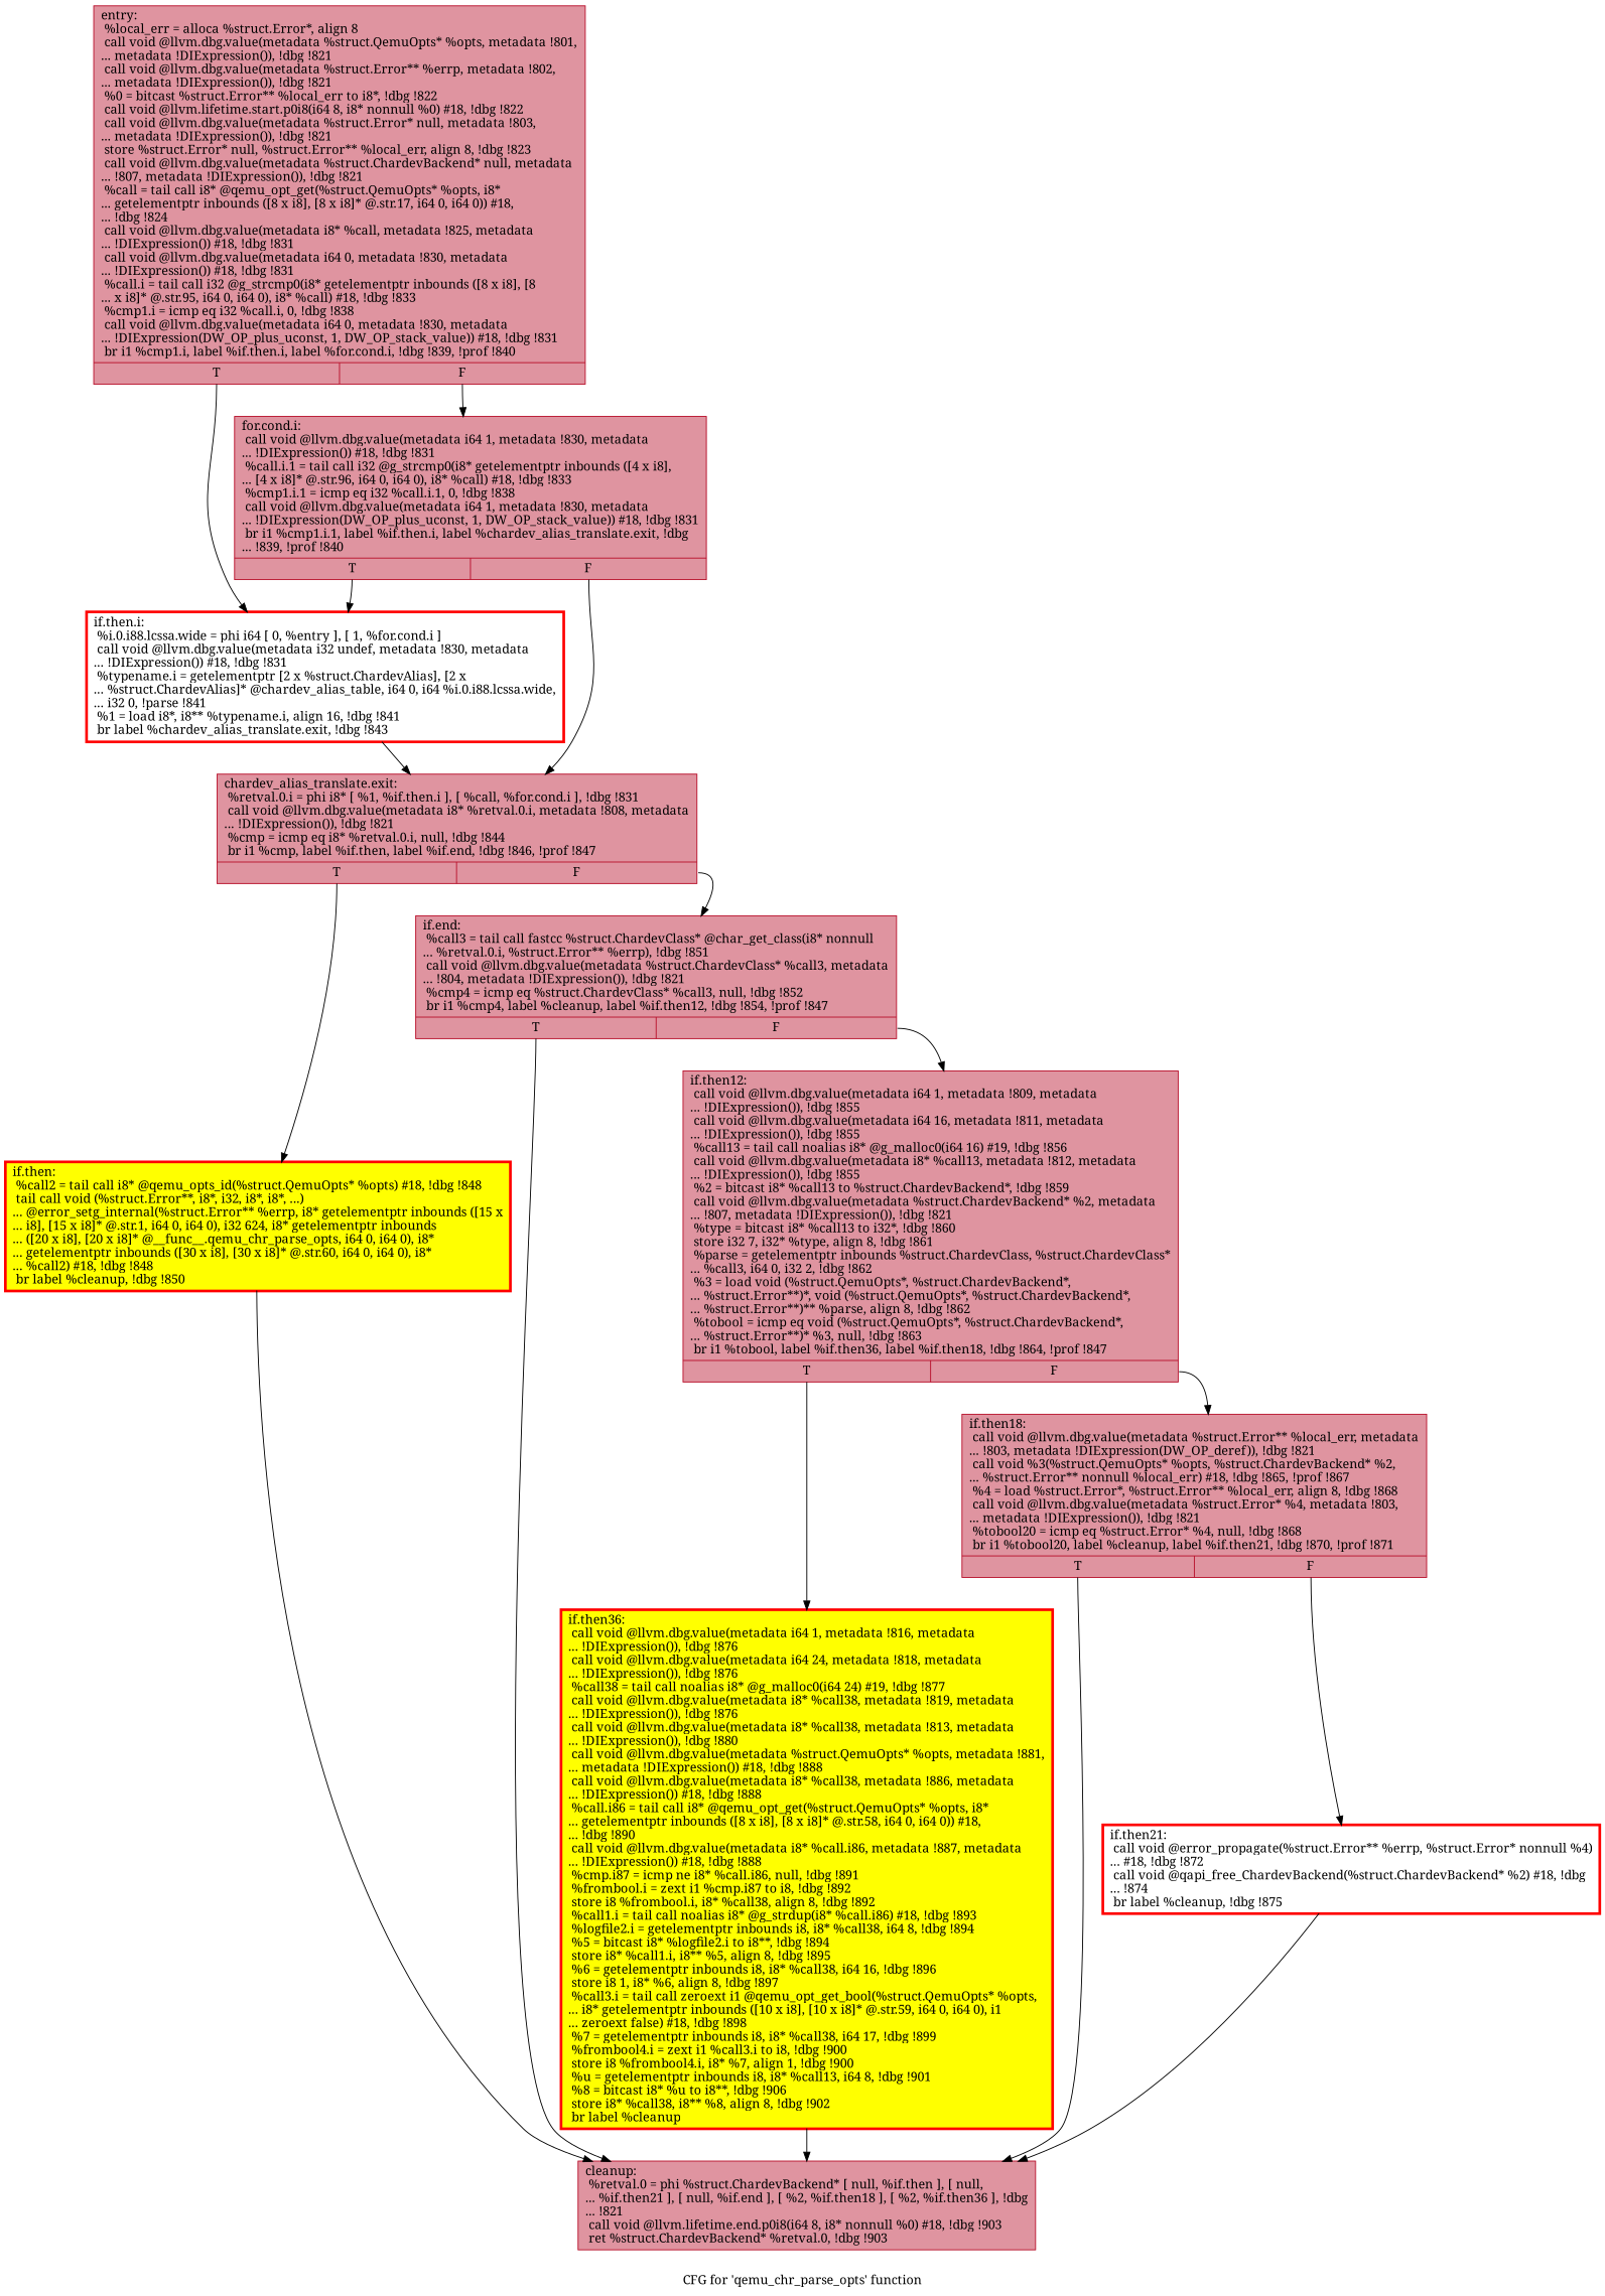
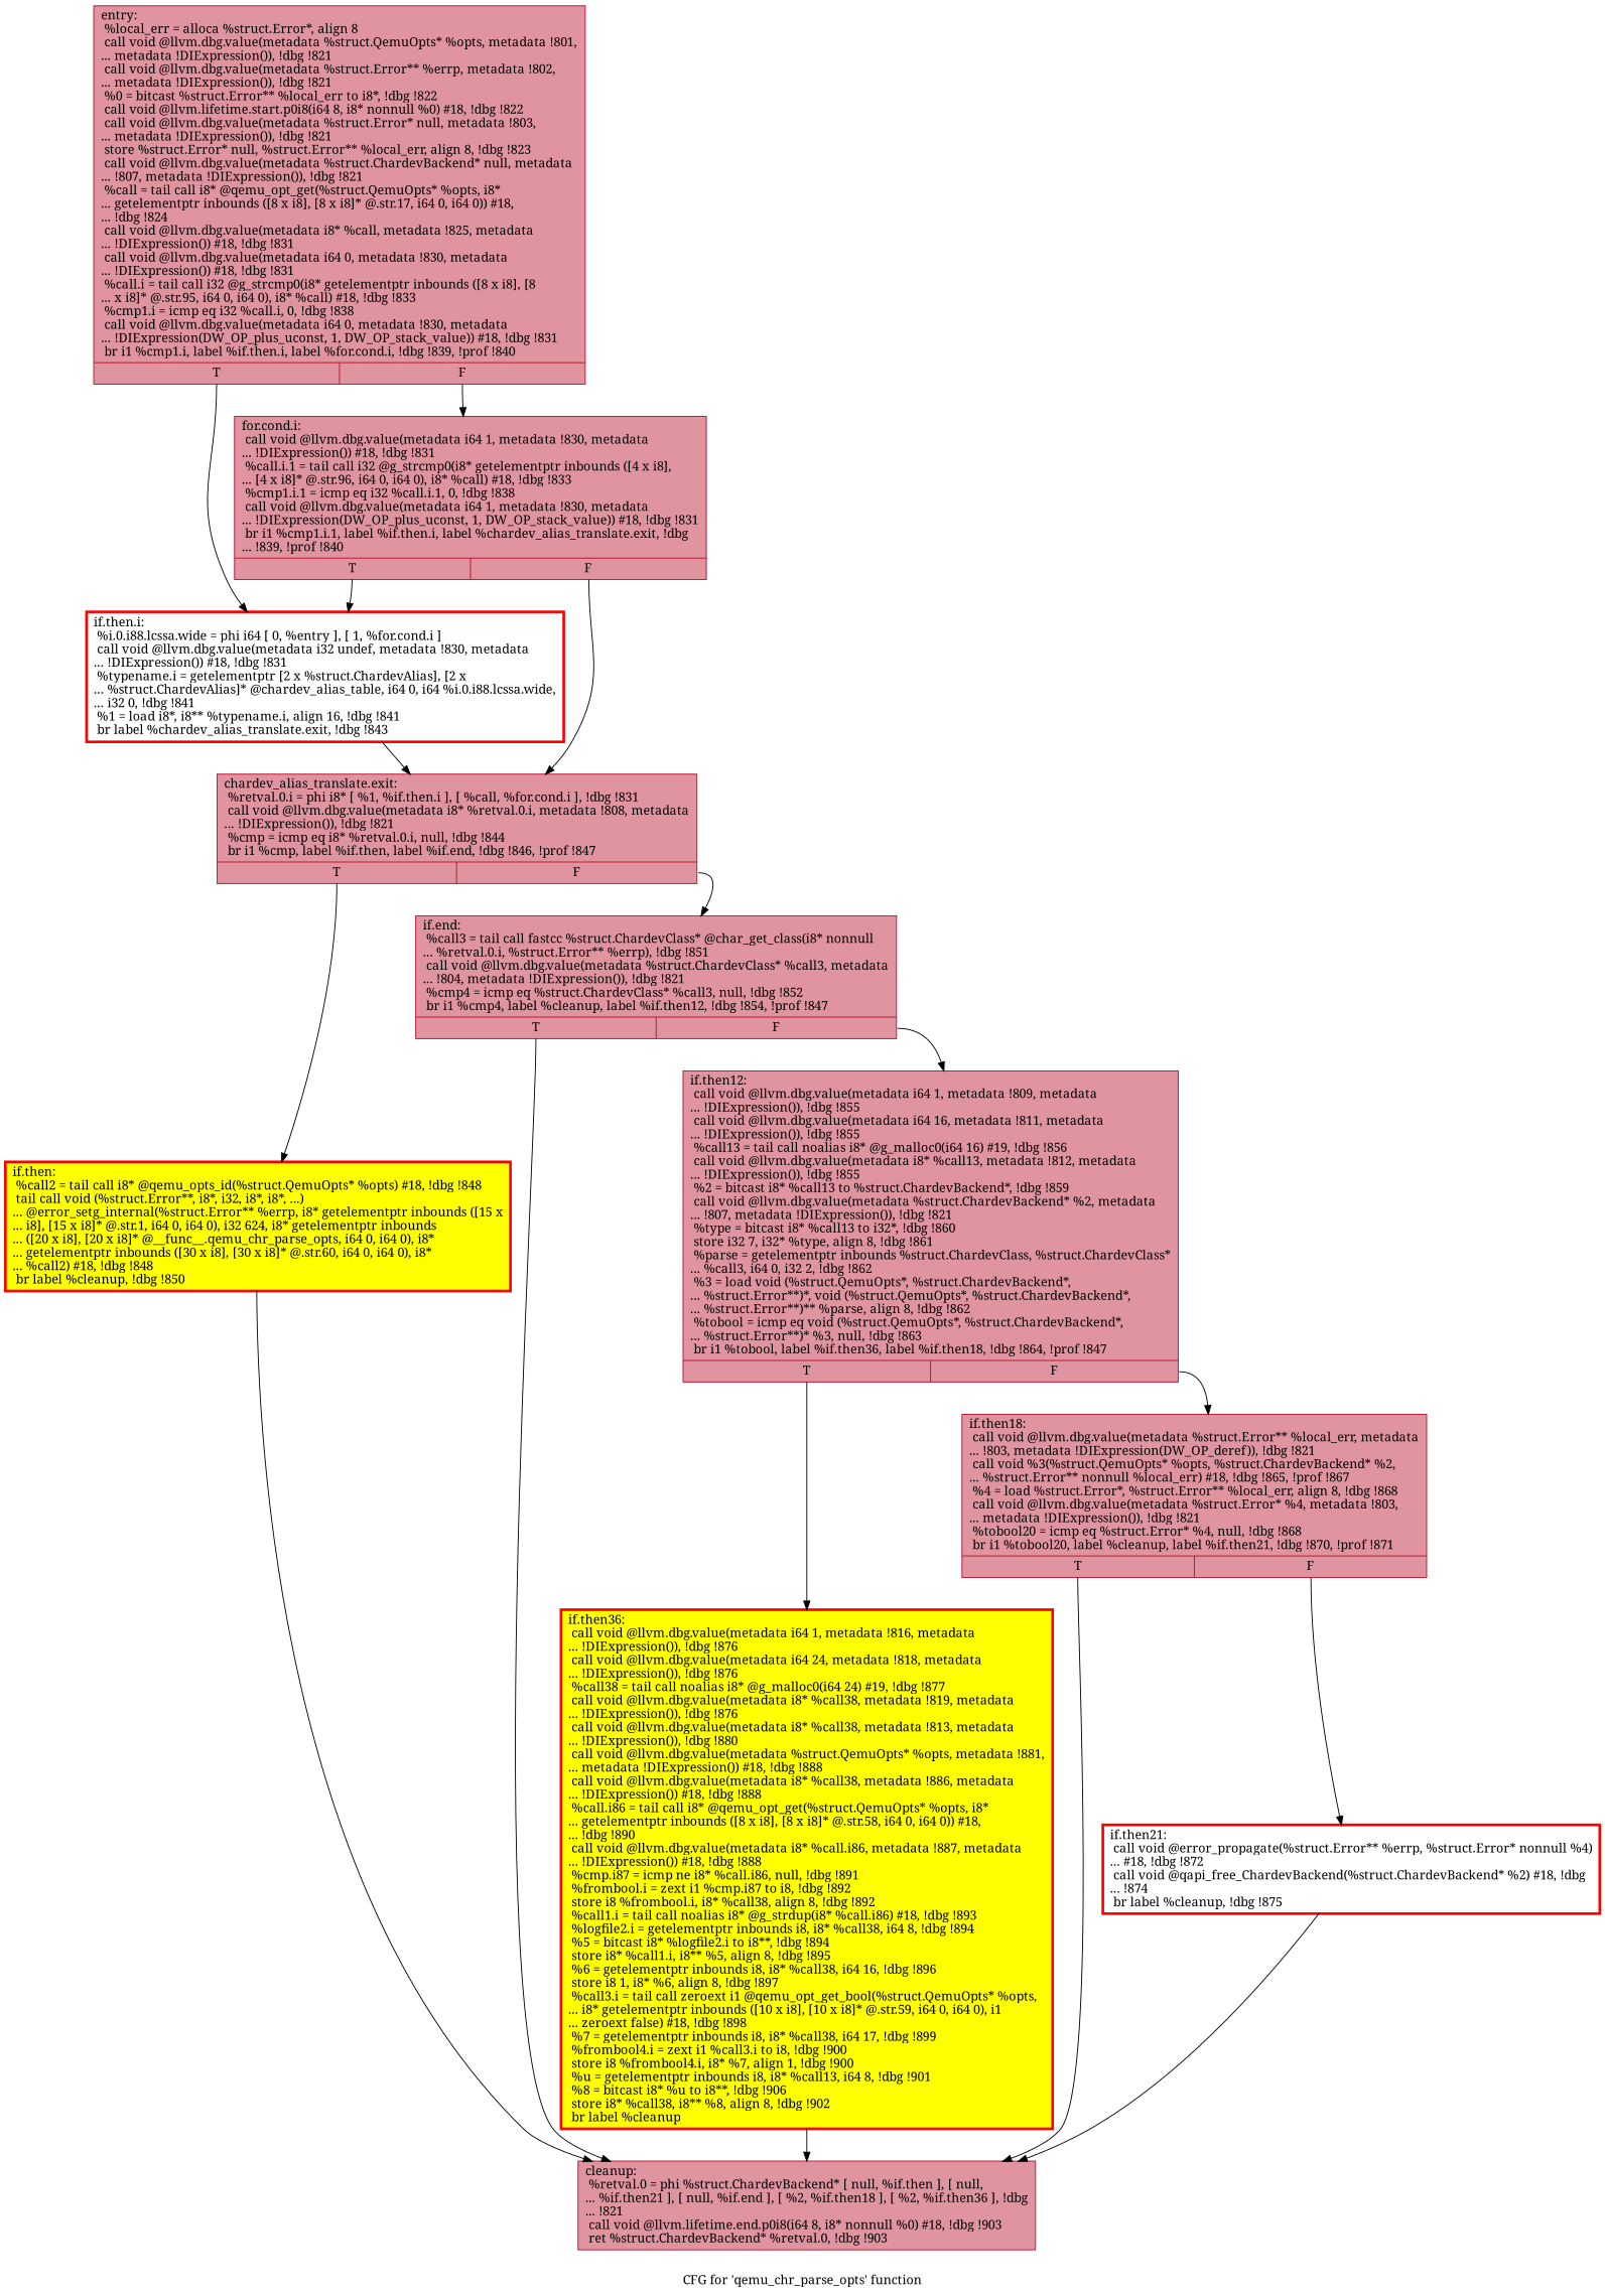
  digraph {
    fontname="Noto Serif"
    label="CFG for 'qemu_chr_parse_opts' function"
    node [color="#b70d28ff" fillcolor="#b70d2870" fontname="Noto Serif" shape=record style=filled]
    edge [fontname="Noto Serif" tailport=s0]
    n1 [label="{entry:\l  %local_err = alloca %struct.Error*, align 8\l  call void @llvm.dbg.value(metadata %struct.QemuOpts* %opts, metadata !801,\l... metadata !DIExpression()), !dbg !821\l  call void @llvm.dbg.value(metadata %struct.Error** %errp, metadata !802,\l... metadata !DIExpression()), !dbg !821\l  %0 = bitcast %struct.Error** %local_err to i8*, !dbg !822\l  call void @llvm.lifetime.start.p0i8(i64 8, i8* nonnull %0) #18, !dbg !822\l  call void @llvm.dbg.value(metadata %struct.Error* null, metadata !803,\l... metadata !DIExpression()), !dbg !821\l  store %struct.Error* null, %struct.Error** %local_err, align 8, !dbg !823\l  call void @llvm.dbg.value(metadata %struct.ChardevBackend* null, metadata\l... !807, metadata !DIExpression()), !dbg !821\l  %call = tail call i8* @qemu_opt_get(%struct.QemuOpts* %opts, i8*\l... getelementptr inbounds ([8 x i8], [8 x i8]* @.str.17, i64 0, i64 0)) #18,\l... !dbg !824\l  call void @llvm.dbg.value(metadata i8* %call, metadata !825, metadata\l... !DIExpression()) #18, !dbg !831\l  call void @llvm.dbg.value(metadata i64 0, metadata !830, metadata\l... !DIExpression()) #18, !dbg !831\l  %call.i = tail call i32 @g_strcmp0(i8* getelementptr inbounds ([8 x i8], [8\l... x i8]* @.str.95, i64 0, i64 0), i8* %call) #18, !dbg !833\l  %cmp1.i = icmp eq i32 %call.i, 0, !dbg !838\l  call void @llvm.dbg.value(metadata i64 0, metadata !830, metadata\l... !DIExpression(DW_OP_plus_uconst, 1, DW_OP_stack_value)) #18, !dbg !831\l  br i1 %cmp1.i, label %if.then.i, label %for.cond.i, !dbg !839, !prof !840\l|{<s0>T|<s1>F}}"]
-   n2 [color=red label="{if.then.i:                                        \l  %i.0.i88.lcssa.wide = phi i64 [ 0, %entry ], [ 1, %for.cond.i ]\l  call void @llvm.dbg.value(metadata i32 undef, metadata !830, metadata\l... !DIExpression()) #18, !dbg !831\l  %typename.i = getelementptr [2 x %struct.ChardevAlias], [2 x\l... %struct.ChardevAlias]* @chardev_alias_table, i64 0, i64 %i.0.i88.lcssa.wide,\l... i32 0, !parse !841\l  %1 = load i8*, i8** %typename.i, align 16, !dbg !841\l  br label %chardev_alias_translate.exit, !dbg !843\l}" penwidth=3.0 fillcolor="" style=""]
+   n2 [color=red label="{if.then.i:                                        \l  %i.0.i88.lcssa.wide = phi i64 [ 0, %entry ], [ 1, %for.cond.i ]\l  call void @llvm.dbg.value(metadata i32 undef, metadata !830, metadata\l... !DIExpression()) #18, !dbg !831\l  %typename.i = getelementptr [2 x %struct.ChardevAlias], [2 x\l... %struct.ChardevAlias]* @chardev_alias_table, i64 0, i64 %i.0.i88.lcssa.wide,\l... i32 0, !dbg !841\l  %1 = load i8*, i8** %typename.i, align 16, !dbg !841\l  br label %chardev_alias_translate.exit, !dbg !843\l}" penwidth=3.0 fillcolor="" style=""]
    n3 [label="{for.cond.i:                                       \l  call void @llvm.dbg.value(metadata i64 1, metadata !830, metadata\l... !DIExpression()) #18, !dbg !831\l  %call.i.1 = tail call i32 @g_strcmp0(i8* getelementptr inbounds ([4 x i8],\l... [4 x i8]* @.str.96, i64 0, i64 0), i8* %call) #18, !dbg !833\l  %cmp1.i.1 = icmp eq i32 %call.i.1, 0, !dbg !838\l  call void @llvm.dbg.value(metadata i64 1, metadata !830, metadata\l... !DIExpression(DW_OP_plus_uconst, 1, DW_OP_stack_value)) #18, !dbg !831\l  br i1 %cmp1.i.1, label %if.then.i, label %chardev_alias_translate.exit, !dbg\l... !839, !prof !840\l|{<s0>T|<s1>F}}"]
    n4 [label="{chardev_alias_translate.exit:                     \l  %retval.0.i = phi i8* [ %1, %if.then.i ], [ %call, %for.cond.i ], !dbg !831\l  call void @llvm.dbg.value(metadata i8* %retval.0.i, metadata !808, metadata\l... !DIExpression()), !dbg !821\l  %cmp = icmp eq i8* %retval.0.i, null, !dbg !844\l  br i1 %cmp, label %if.then, label %if.end, !dbg !846, !prof !847\l|{<s0>T|<s1>F}}"]
    n5 [color=red fillcolor=yellow label="{if.then:                                          \l  %call2 = tail call i8* @qemu_opts_id(%struct.QemuOpts* %opts) #18, !dbg !848\l  tail call void (%struct.Error**, i8*, i32, i8*, i8*, ...)\l... @error_setg_internal(%struct.Error** %errp, i8* getelementptr inbounds ([15 x\l... i8], [15 x i8]* @.str.1, i64 0, i64 0), i32 624, i8* getelementptr inbounds\l... ([20 x i8], [20 x i8]* @__func__.qemu_chr_parse_opts, i64 0, i64 0), i8*\l... getelementptr inbounds ([30 x i8], [30 x i8]* @.str.60, i64 0, i64 0), i8*\l... %call2) #18, !dbg !848\l  br label %cleanup, !dbg !850\l}" penwidth=3.0]
    n6 [label="{if.end:                                           \l  %call3 = tail call fastcc %struct.ChardevClass* @char_get_class(i8* nonnull\l... %retval.0.i, %struct.Error** %errp), !dbg !851\l  call void @llvm.dbg.value(metadata %struct.ChardevClass* %call3, metadata\l... !804, metadata !DIExpression()), !dbg !821\l  %cmp4 = icmp eq %struct.ChardevClass* %call3, null, !dbg !852\l  br i1 %cmp4, label %cleanup, label %if.then12, !dbg !854, !prof !847\l|{<s0>T|<s1>F}}"]
    n7 [label="{cleanup:                                          \l  %retval.0 = phi %struct.ChardevBackend* [ null, %if.then ], [ null,\l... %if.then21 ], [ null, %if.end ], [ %2, %if.then18 ], [ %2, %if.then36 ], !dbg\l... !821\l  call void @llvm.lifetime.end.p0i8(i64 8, i8* nonnull %0) #18, !dbg !903\l  ret %struct.ChardevBackend* %retval.0, !dbg !903\l}"]
    n8 [label="{if.then12:                                        \l  call void @llvm.dbg.value(metadata i64 1, metadata !809, metadata\l... !DIExpression()), !dbg !855\l  call void @llvm.dbg.value(metadata i64 16, metadata !811, metadata\l... !DIExpression()), !dbg !855\l  %call13 = tail call noalias i8* @g_malloc0(i64 16) #19, !dbg !856\l  call void @llvm.dbg.value(metadata i8* %call13, metadata !812, metadata\l... !DIExpression()), !dbg !855\l  %2 = bitcast i8* %call13 to %struct.ChardevBackend*, !dbg !859\l  call void @llvm.dbg.value(metadata %struct.ChardevBackend* %2, metadata\l... !807, metadata !DIExpression()), !dbg !821\l  %type = bitcast i8* %call13 to i32*, !dbg !860\l  store i32 7, i32* %type, align 8, !dbg !861\l  %parse = getelementptr inbounds %struct.ChardevClass, %struct.ChardevClass*\l... %call3, i64 0, i32 2, !dbg !862\l  %3 = load void (%struct.QemuOpts*, %struct.ChardevBackend*,\l... %struct.Error**)*, void (%struct.QemuOpts*, %struct.ChardevBackend*,\l... %struct.Error**)** %parse, align 8, !dbg !862\l  %tobool = icmp eq void (%struct.QemuOpts*, %struct.ChardevBackend*,\l... %struct.Error**)* %3, null, !dbg !863\l  br i1 %tobool, label %if.then36, label %if.then18, !dbg !864, !prof !847\l|{<s0>T|<s1>F}}"]
    n9 [color=red fillcolor=yellow label="{if.then36:                                        \l  call void @llvm.dbg.value(metadata i64 1, metadata !816, metadata\l... !DIExpression()), !dbg !876\l  call void @llvm.dbg.value(metadata i64 24, metadata !818, metadata\l... !DIExpression()), !dbg !876\l  %call38 = tail call noalias i8* @g_malloc0(i64 24) #19, !dbg !877\l  call void @llvm.dbg.value(metadata i8* %call38, metadata !819, metadata\l... !DIExpression()), !dbg !876\l  call void @llvm.dbg.value(metadata i8* %call38, metadata !813, metadata\l... !DIExpression()), !dbg !880\l  call void @llvm.dbg.value(metadata %struct.QemuOpts* %opts, metadata !881,\l... metadata !DIExpression()) #18, !dbg !888\l  call void @llvm.dbg.value(metadata i8* %call38, metadata !886, metadata\l... !DIExpression()) #18, !dbg !888\l  %call.i86 = tail call i8* @qemu_opt_get(%struct.QemuOpts* %opts, i8*\l... getelementptr inbounds ([8 x i8], [8 x i8]* @.str.58, i64 0, i64 0)) #18,\l... !dbg !890\l  call void @llvm.dbg.value(metadata i8* %call.i86, metadata !887, metadata\l... !DIExpression()) #18, !dbg !888\l  %cmp.i87 = icmp ne i8* %call.i86, null, !dbg !891\l  %frombool.i = zext i1 %cmp.i87 to i8, !dbg !892\l  store i8 %frombool.i, i8* %call38, align 8, !dbg !892\l  %call1.i = tail call noalias i8* @g_strdup(i8* %call.i86) #18, !dbg !893\l  %logfile2.i = getelementptr inbounds i8, i8* %call38, i64 8, !dbg !894\l  %5 = bitcast i8* %logfile2.i to i8**, !dbg !894\l  store i8* %call1.i, i8** %5, align 8, !dbg !895\l  %6 = getelementptr inbounds i8, i8* %call38, i64 16, !dbg !896\l  store i8 1, i8* %6, align 8, !dbg !897\l  %call3.i = tail call zeroext i1 @qemu_opt_get_bool(%struct.QemuOpts* %opts,\l... i8* getelementptr inbounds ([10 x i8], [10 x i8]* @.str.59, i64 0, i64 0), i1\l... zeroext false) #18, !dbg !898\l  %7 = getelementptr inbounds i8, i8* %call38, i64 17, !dbg !899\l  %frombool4.i = zext i1 %call3.i to i8, !dbg !900\l  store i8 %frombool4.i, i8* %7, align 1, !dbg !900\l  %u = getelementptr inbounds i8, i8* %call13, i64 8, !dbg !901\l  %8 = bitcast i8* %u to i8**, !dbg !906\l  store i8* %call38, i8** %8, align 8, !dbg !902\l  br label %cleanup\l}" penwidth=3.0]
    n10 [label="{if.then18:                                        \l  call void @llvm.dbg.value(metadata %struct.Error** %local_err, metadata\l... !803, metadata !DIExpression(DW_OP_deref)), !dbg !821\l  call void %3(%struct.QemuOpts* %opts, %struct.ChardevBackend* %2,\l... %struct.Error** nonnull %local_err) #18, !dbg !865, !prof !867\l  %4 = load %struct.Error*, %struct.Error** %local_err, align 8, !dbg !868\l  call void @llvm.dbg.value(metadata %struct.Error* %4, metadata !803,\l... metadata !DIExpression()), !dbg !821\l  %tobool20 = icmp eq %struct.Error* %4, null, !dbg !868\l  br i1 %tobool20, label %cleanup, label %if.then21, !dbg !870, !prof !871\l|{<s0>T|<s1>F}}"]
    n11 [color=red label="{if.then21:                                        \l  call void @error_propagate(%struct.Error** %errp, %struct.Error* nonnull %4)\l... #18, !dbg !872\l  call void @qapi_free_ChardevBackend(%struct.ChardevBackend* %2) #18, !dbg\l... !874\l  br label %cleanup, !dbg !875\l}" penwidth=3.0 fillcolor="" style=""]
    n1 -> n2
    n1 -> n3 [tailport=s1]
    n2 -> n4
    n3 -> n2
    n3 -> n4 [tailport=s1]
    n4 -> n5
    n4 -> n6 [tailport=s1]
    n5 -> n7
    n6 -> n7
    n6 -> n8 [tailport=s1]
    n8 -> n9
    n8 -> n10 [tailport=s1]
    n9 -> n7
    n10 -> n7
    n10 -> n11 [tailport=s1]
    n11 -> n7
  }
